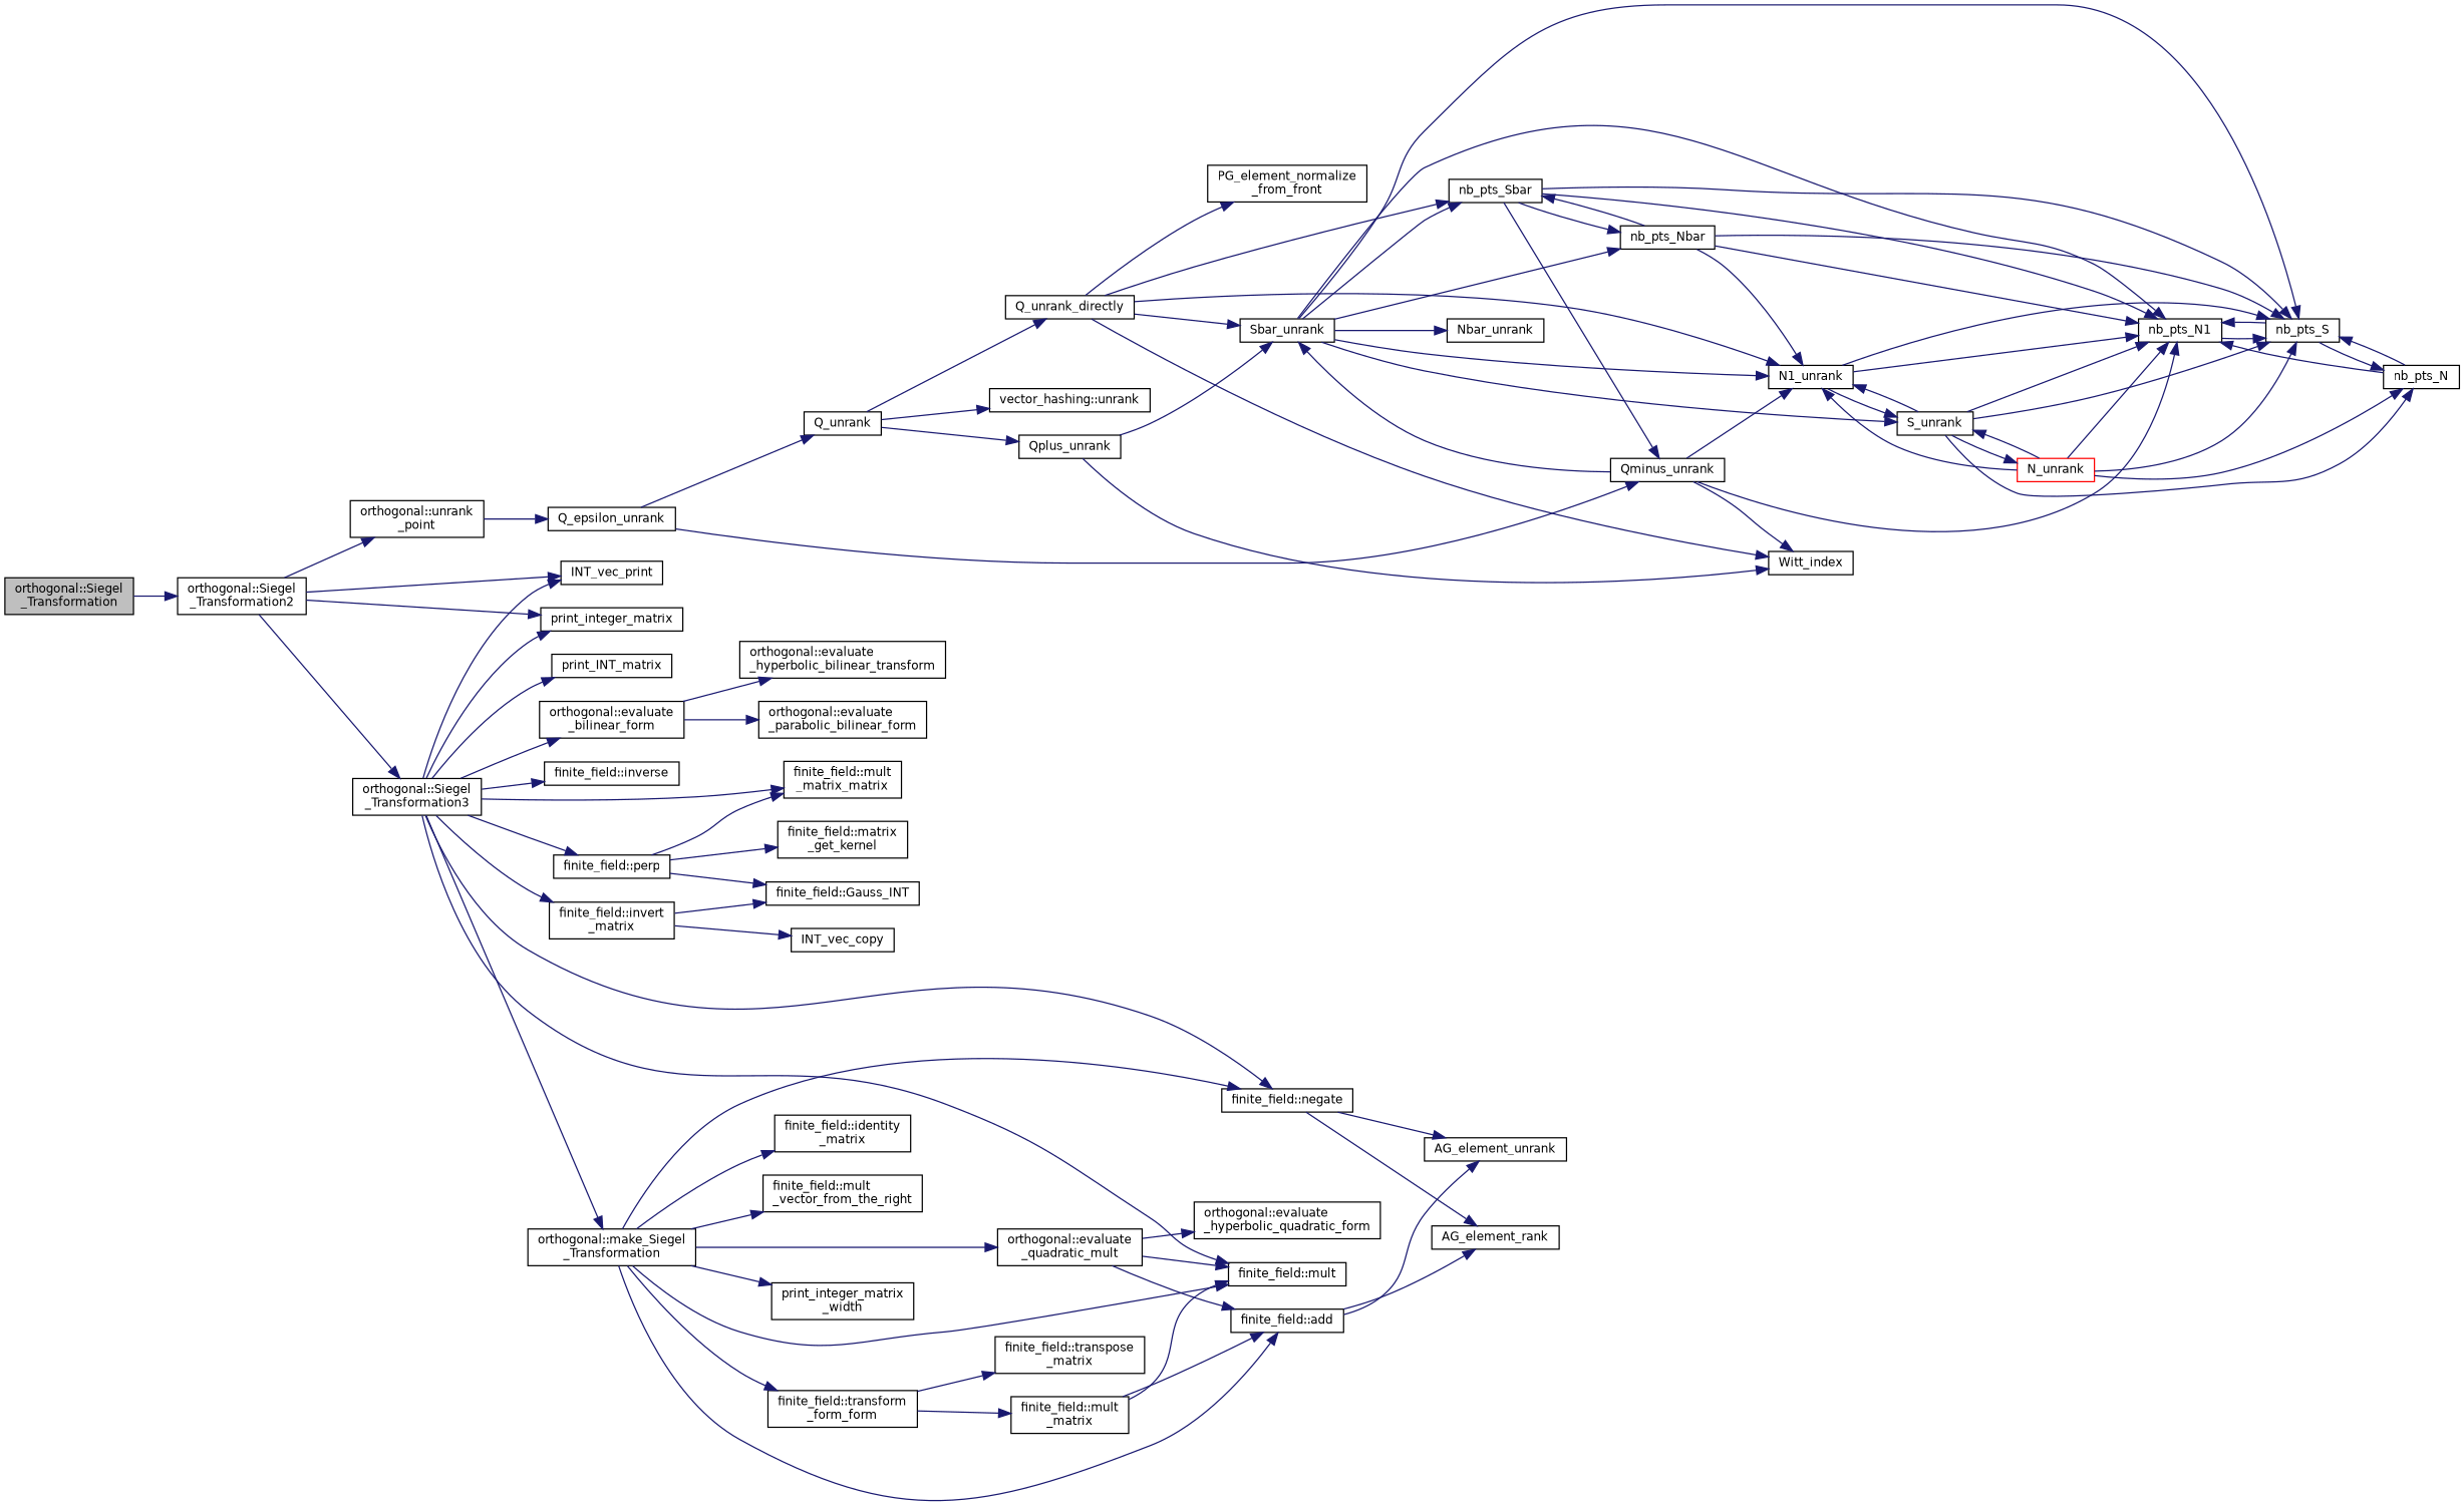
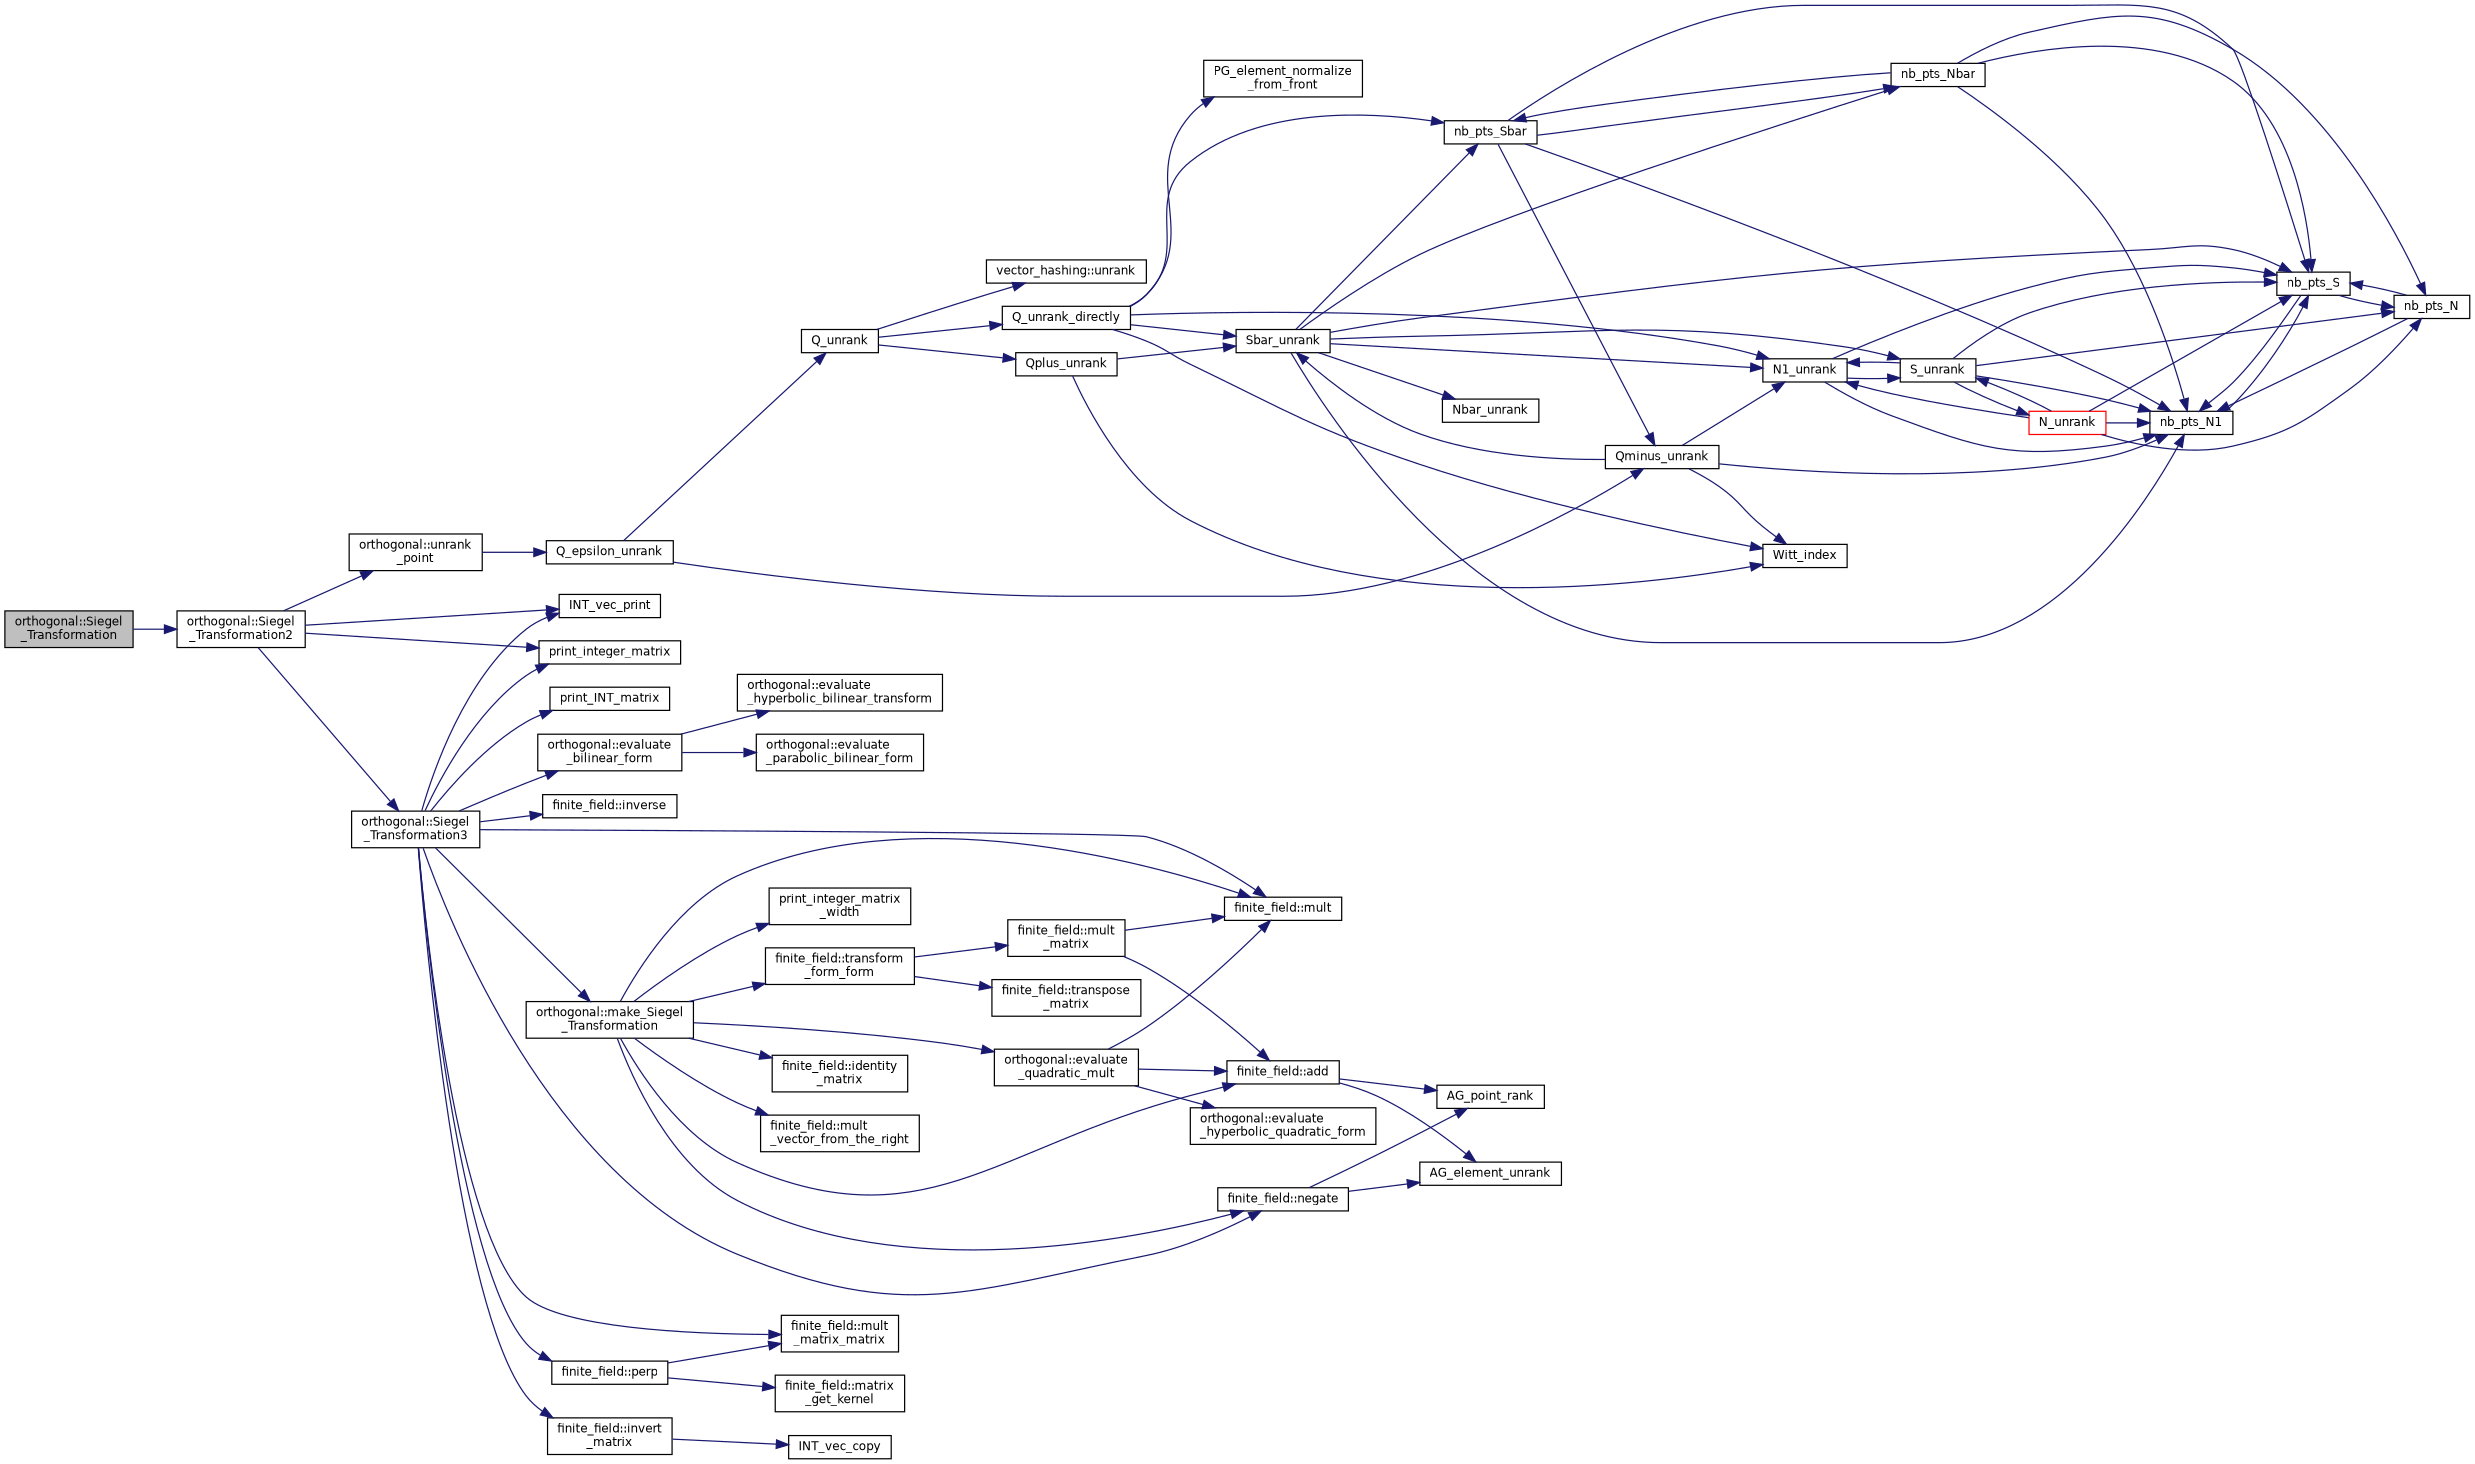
  digraph {
    rankdir=LR
    node [color=black fillcolor=white fontname=Helvetica fontsize=10 shape=record style=filled]
    edge [color=midnightblue fontname=Helvetica fontsize=10 labelfontname=Helvetica labelfontsize=10 style=solid]
    n1 [fillcolor=grey75 fontcolor=black height=0.2 label="orthogonal::Siegel\l_Transformation" width=0.4]
    n2 [height=0.2 label="orthogonal::Siegel\l_Transformation2" width=0.4]
    n3 [height=0.2 label="orthogonal::unrank\l_point" width=0.4]
    n4 [height=0.2 label=INT_vec_print width=0.4]
    n5 [height=0.2 label="orthogonal::Siegel\l_Transformation3" width=0.4]
    n6 [height=0.2 label=print_integer_matrix width=0.4]
    n7 [height=0.2 label=Q_epsilon_unrank width=0.4]
    n8 [height=0.2 label=print_INT_matrix width=0.4]
    n9 [height=0.2 label="orthogonal::evaluate\l_bilinear_form" width=0.4]
    n10 [height=0.2 label="finite_field::inverse" width=0.4]
    n11 [height=0.2 label="finite_field::mult" width=0.4]
    n12 [height=0.2 label="finite_field::perp" width=0.4]
    n13 [height=0.2 label="finite_field::mult\l_matrix_matrix" width=0.4]
    n14 [height=0.2 label="finite_field::invert\l_matrix" width=0.4]
    n15 [height=0.2 label="finite_field::negate" width=0.4]
    n16 [height=0.2 label="orthogonal::make_Siegel\l_Transformation" width=0.4]
    n17 [height=0.2 label=Q_unrank width=0.4]
    n18 [height=0.2 label=Qminus_unrank width=0.4]
    n19 [height=0.2 label=Qplus_unrank width=0.4]
    n20 [height=0.2 label="vector_hashing::unrank" width=0.4]
    n21 [height=0.2 label=Q_unrank_directly width=0.4]
    n22 [height=0.2 label=Witt_index width=0.4]
    n23 [height=0.2 label=Sbar_unrank width=0.4]
    n24 [height=0.2 label=N1_unrank width=0.4]
    n25 [height=0.2 label=nb_pts_N1 width=0.4]
    n26 [height=0.2 label=nb_pts_Sbar width=0.4]
    n27 [height=0.2 label="PG_element_normalize\l_from_front" width=0.4]
    n28 [height=0.2 label=nb_pts_S width=0.4]
    n29 [height=0.2 label=nb_pts_Nbar width=0.4]
    n30 [height=0.2 label=S_unrank width=0.4]
    n31 [height=0.2 label=Nbar_unrank width=0.4]
    n32 [height=0.2 label=nb_pts_N width=0.4]
    n33 [color=red height=0.2 label=N_unrank width=0.4]
    n34 [height=0.2 label="orthogonal::evaluate\l_hyperbolic_bilinear_transform" width=0.4]
    n35 [height=0.2 label="orthogonal::evaluate\l_parabolic_bilinear_form" width=0.4]
-   n36 [height=0.2 label="finite_field::Gauss_INT" width=0.4]
    n37 [height=0.2 label="finite_field::matrix\l_get_kernel" width=0.4]
    n38 [height=0.2 label=INT_vec_copy width=0.4]
    n39 [height=0.2 label=AG_element_unrank width=0.4]
-   n40 [height=0.2 label=AG_element_rank width=0.4]
+   n40 [height=0.2 label=AG_point_rank width=0.4]
    n41 [height=0.2 label="orthogonal::evaluate\l_quadratic_mult" width=0.4]
    n42 [height=0.2 label="finite_field::add" width=0.4]
    n43 [height=0.2 label="finite_field::identity\l_matrix" width=0.4]
    n44 [height=0.2 label="finite_field::mult\l_vector_from_the_right" width=0.4]
    n45 [height=0.2 label="print_integer_matrix\l_width" width=0.4]
    n46 [height=0.2 label="finite_field::transform\l_form_form" width=0.4]
    n47 [height=0.2 label="orthogonal::evaluate\l_hyperbolic_quadratic_form" width=0.4]
    n48 [height=0.2 label="finite_field::transpose\l_matrix" width=0.4]
    n49 [height=0.2 label="finite_field::mult\l_matrix" width=0.4]
    n1 -> n2
    n2 -> n3
    n2 -> n4
    n2 -> n5
    n2 -> n6
    n3 -> n7
    n5 -> n4
    n5 -> n6
    n5 -> n8
    n5 -> n9
    n5 -> n10
    n5 -> n11
    n5 -> n12
    n5 -> n13
    n5 -> n14
    n5 -> n15
    n5 -> n16
    n7 -> n17
    n7 -> n18
    n9 -> n34
    n9 -> n35
    n12 -> n13
-   n12 -> n36
    n12 -> n37
-   n14 -> n36
    n14 -> n38
    n15 -> n39
    n15 -> n40
    n16 -> n11
    n16 -> n15
    n16 -> n41
    n16 -> n42
    n16 -> n43
    n16 -> n44
    n16 -> n45
    n16 -> n46
    n17 -> n19
    n17 -> n20
    n17 -> n21
    n18 -> n22
    n18 -> n23
    n18 -> n24
    n18 -> n25
    n19 -> n22
    n19 -> n23
    n21 -> n22
    n21 -> n23
    n21 -> n24
    n21 -> n26
    n21 -> n27
    n23 -> n24
    n23 -> n25
    n23 -> n26
    n23 -> n28
    n23 -> n29
    n23 -> n30
    n23 -> n31
    n24 -> n25
    n24 -> n28
    n24 -> n30
    n25 -> n28
    n26 -> n18
    n26 -> n25
    n26 -> n28
    n26 -> n29
    n28 -> n25
    n28 -> n32
    n29 -> n25
    n29 -> n26
    n29 -> n28
-   n29 -> n24
+   n29 -> n32
    n30 -> n24
    n30 -> n25
    n30 -> n28
    n30 -> n32
    n30 -> n33
    n32 -> n25
    n32 -> n28
    n33 -> n24
    n33 -> n25
    n33 -> n28
    n33 -> n30
    n33 -> n32
    n41 -> n11
    n41 -> n42
    n41 -> n47
    n42 -> n39
    n42 -> n40
    n46 -> n48
    n46 -> n49
    n49 -> n11
    n49 -> n42
  }
